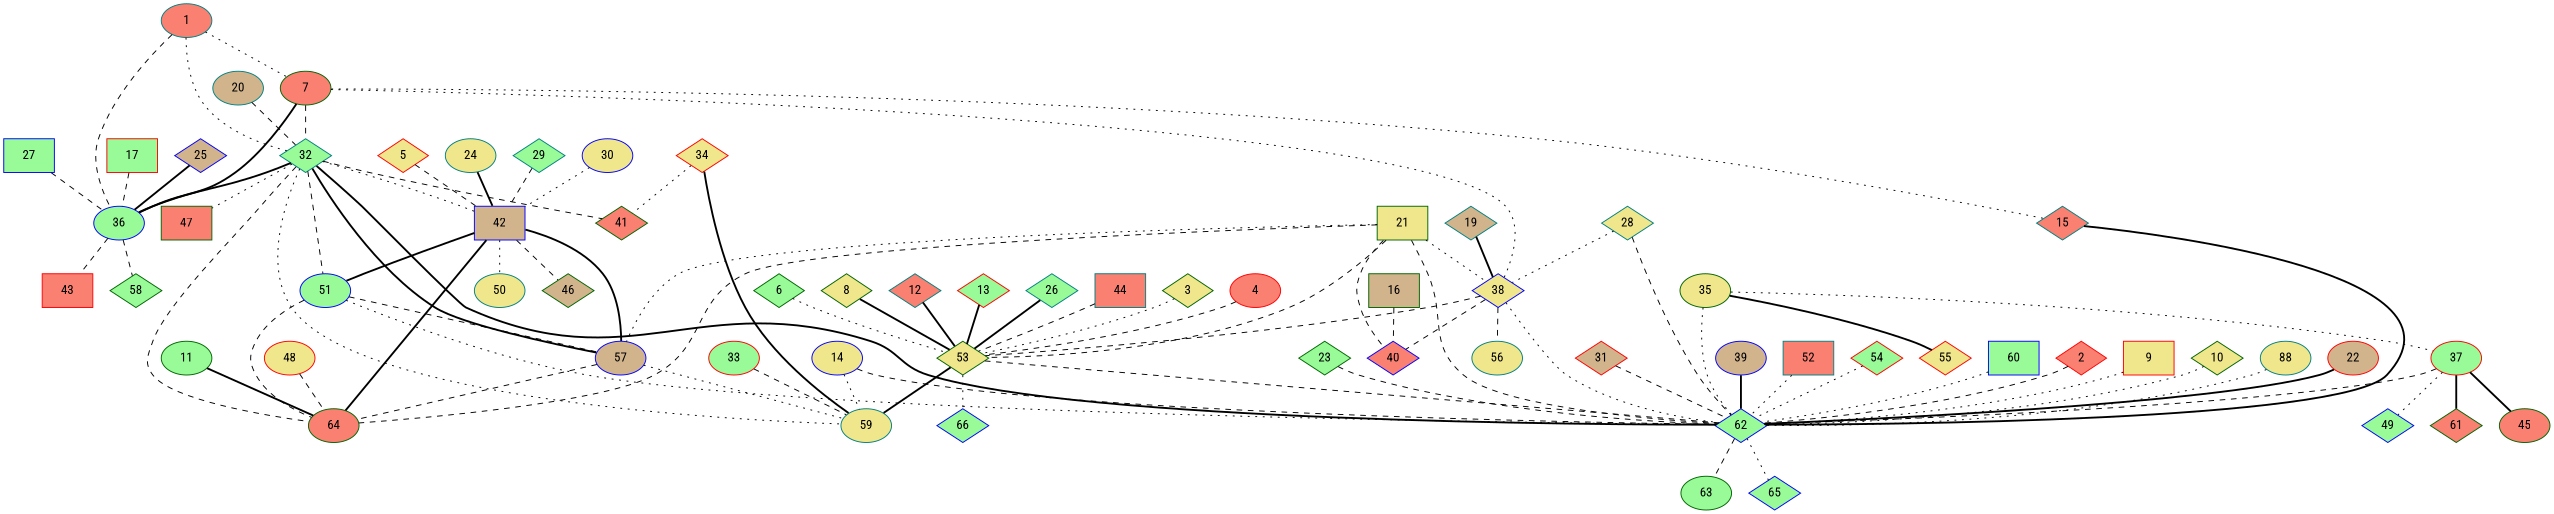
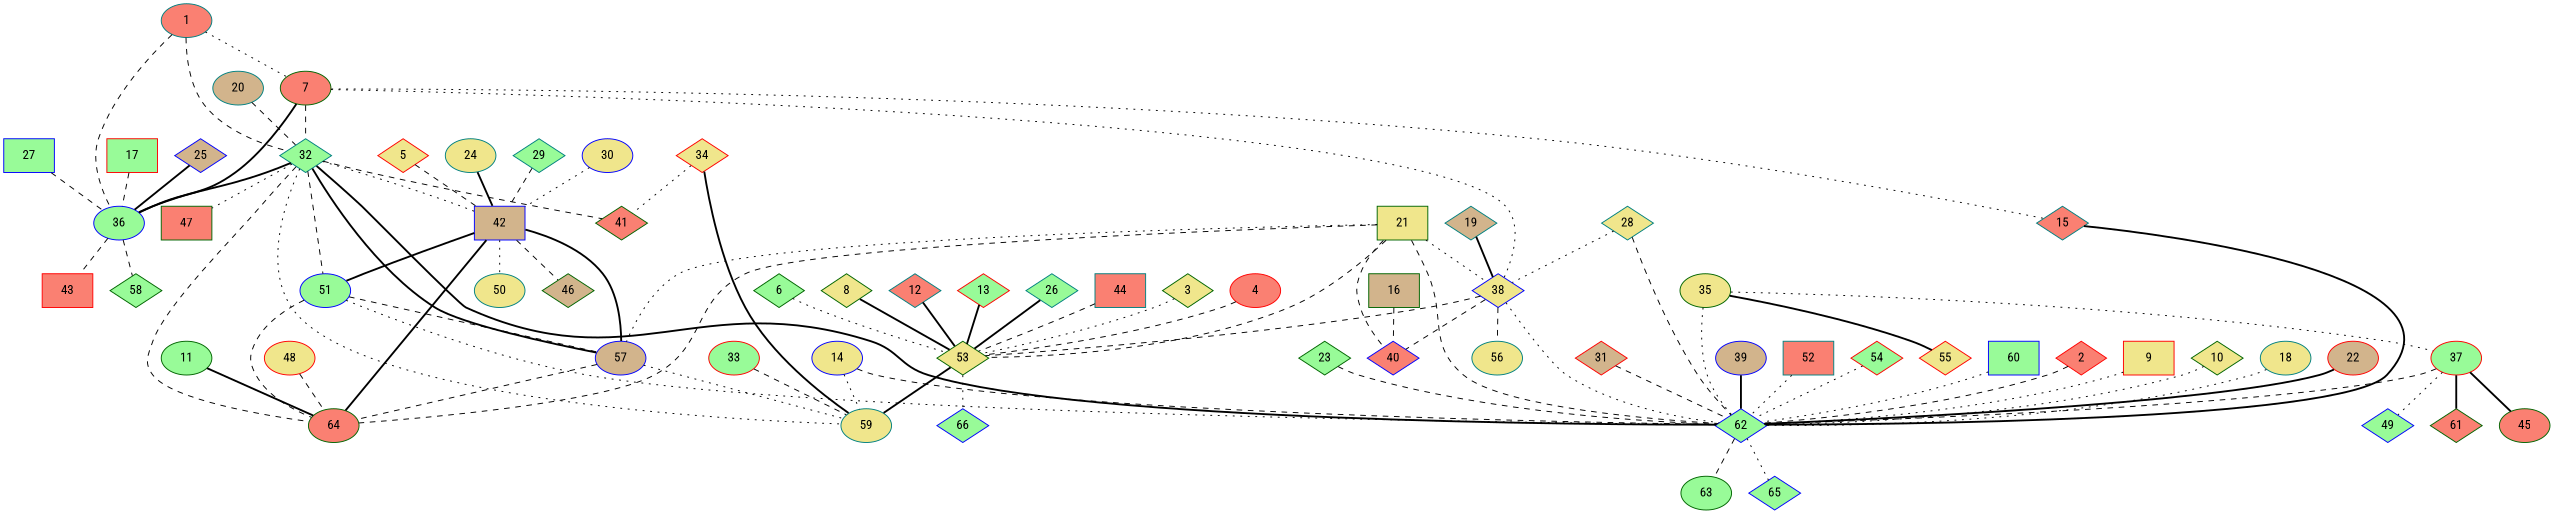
  graph {
    fontname="Roboto Condensed"
    node [color=darkgreen fillcolor=palegreen fontname="Roboto Condensed" shape=diamond style=filled]
    edge [fontname="Roboto Condensed" style=dashed weight=1.0]
    1 [color=teal fillcolor=salmon shape=ellipse]
    7 [fillcolor=salmon shape=ellipse]
    32 [color=teal]
    36 [color=blue shape=ellipse]
    15 [color=teal fillcolor=salmon]
    38 [color=blue fillcolor=khaki]
    62 [color=blue]
    42 [color=blue fillcolor=tan shape=box]
    64 [fillcolor=salmon shape=ellipse]
    59 [color=teal fillcolor=khaki shape=ellipse]
    57 [color=blue fillcolor=tan shape=ellipse]
    41 [fillcolor=salmon]
    47 [fillcolor=salmon shape=box]
    51 [color=blue shape=ellipse]
    43 [color=red fillcolor=salmon shape=box]
    58
    2 [color=red fillcolor=salmon]
    63 [shape=ellipse]
    65 [color=blue]
    3 [fillcolor=khaki]
    53 [fillcolor=khaki]
    66 [color=blue]
    4 [color=red fillcolor=salmon shape=ellipse]
    5 [color=red fillcolor=khaki]
    46 [fillcolor=tan]
    50 [color=teal fillcolor=khaki shape=ellipse]
    6
    40 [color=blue fillcolor=salmon]
    56 [color=teal fillcolor=khaki shape=ellipse]
    8 [fillcolor=khaki]
    9 [color=red fillcolor=khaki shape=box]
    10 [fillcolor=khaki]
    11 [shape=ellipse]
    12 [color=teal fillcolor=salmon]
    13 [color=red]
    14 [color=blue fillcolor=khaki shape=ellipse]
    16 [fillcolor=tan shape=box]
    17 [color=red shape=box]
-   18 [color=teal fillcolor=khaki shape=ellipse label=88]
+   18 [color=teal fillcolor=khaki shape=ellipse]
    19 [color=teal fillcolor=tan]
    20 [color=teal fillcolor=tan shape=ellipse]
    21 [fillcolor=khaki shape=box]
    22 [color=red fillcolor=tan shape=ellipse]
    23
    24 [color=teal fillcolor=khaki shape=ellipse]
    25 [color=blue fillcolor=tan]
    26 [color=teal]
    27 [color=blue shape=box]
    28 [color=teal fillcolor=khaki]
    29 [color=teal]
    30 [color=blue fillcolor=khaki shape=ellipse]
    31 [color=red fillcolor=tan]
    33 [color=red shape=ellipse]
    34 [color=red fillcolor=khaki]
    35 [fillcolor=khaki shape=ellipse]
    37 [color=red shape=ellipse]
    55 [color=red fillcolor=khaki]
    45 [fillcolor=salmon shape=ellipse]
    49 [color=blue]
    61 [fillcolor=salmon]
    39 [color=blue fillcolor=tan shape=ellipse]
    44 [color=teal fillcolor=salmon shape=box]
    48 [color=red fillcolor=khaki shape=ellipse]
    52 [color=teal fillcolor=salmon shape=box]
    54 [color=red]
    60 [color=blue shape=box]
    1 -- 7 [style=dotted weight=2.0]
-   1 -- 32 [style=dotted]
+   1 -- 32
    1 -- 36 [weight=2.0]
    7 -- 32 [weight=3.0]
    7 -- 36 [style=bold weight=4.0]
    7 -- 15 [style=dotted]
    7 -- 38 [style=dotted]
    32 -- 36 [style=bold weight=2.0]
    32 -- 62 [style=bold]
    32 -- 42 [style=dotted weight=2.0]
    32 -- 64
    32 -- 59 [style=dotted]
    32 -- 57 [style=bold]
    32 -- 41
    32 -- 47 [style=dotted]
    32 -- 51
    36 -- 43
    36 -- 58
    15 -- 62 [style=bold]
    38 -- 62 [style=dotted]
    38 -- 53
    38 -- 40 [weight=4.0]
    38 -- 56
    62 -- 63
    62 -- 65 [style=dotted]
    42 -- 64 [style=bold weight=2.0]
    42 -- 57 [style=bold weight=2.0]
    42 -- 51 [style=bold weight=2.0]
    42 -- 46
    42 -- 50 [style=dotted]
    57 -- 64
    57 -- 59 [style=dotted]
    51 -- 62 [style=dotted]
    51 -- 64
    51 -- 57
    2 -- 62
    3 -- 53 [style=dotted]
-   53 -- 62
    53 -- 59 [style=bold weight=5.0]
    53 -- 66 [style=dotted]
    4 -- 53
    5 -- 42
    6 -- 53 [style=dotted]
    8 -- 53 [style=bold]
    9 -- 62 [style=dotted]
    10 -- 62 [style=dotted]
    11 -- 64 [style=bold]
    12 -- 53 [style=bold]
    13 -- 53 [style=bold]
    14 -- 62
    14 -- 59 [style=dotted]
    16 -- 40
    17 -- 36
    18 -- 62 [style=dotted]
    19 -- 38 [style=bold]
    20 -- 32
    21 -- 38 [style=dotted weight=4.0]
    21 -- 62
    21 -- 64
    21 -- 57 [style=dotted]
    21 -- 53
    21 -- 40
    22 -- 62 [style=bold]
    23 -- 62
    24 -- 42 [style=bold]
    25 -- 36 [style=bold]
    26 -- 53 [style=bold]
    27 -- 36
    28 -- 38 [style=dotted]
    28 -- 62
    29 -- 42
    30 -- 42 [style=dotted]
    31 -- 62
    33 -- 59
    34 -- 59 [style=bold]
    34 -- 41 [style=dotted]
    35 -- 62 [style=dotted weight=4.0]
    35 -- 37 [style=dotted]
    35 -- 55 [style=bold]
    37 -- 62 [weight=4.0]
    37 -- 45 [style=bold]
    37 -- 49 [style=dotted]
    37 -- 61 [style=bold]
    39 -- 62 [style=bold]
    44 -- 53
    48 -- 64
    52 -- 62 [style=dotted]
    54 -- 62 [style=dotted]
    60 -- 62 [style=dotted]
  }
